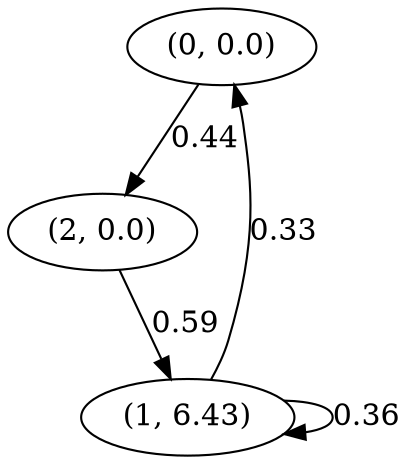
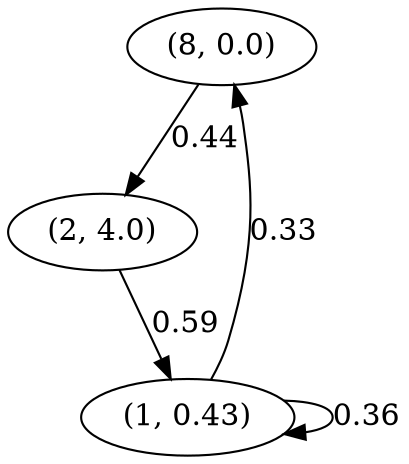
  digraph {
-   n1 [label="(0, 0.0)"]
-   n2 [label="(2, 0.0)"]
-   n3 [label="(1, 6.43)"]
+   n1 [label="(8, 0.0)"]
+   n2 [label="(2, 4.0)"]
+   n3 [label="(1, 0.43)"]
    n1 -> n2 [label=0.44]
    n2 -> n3 [label=0.59]
    n3 -> n1 [label=0.33]
    n3 -> n3 [label=0.36]
  }
